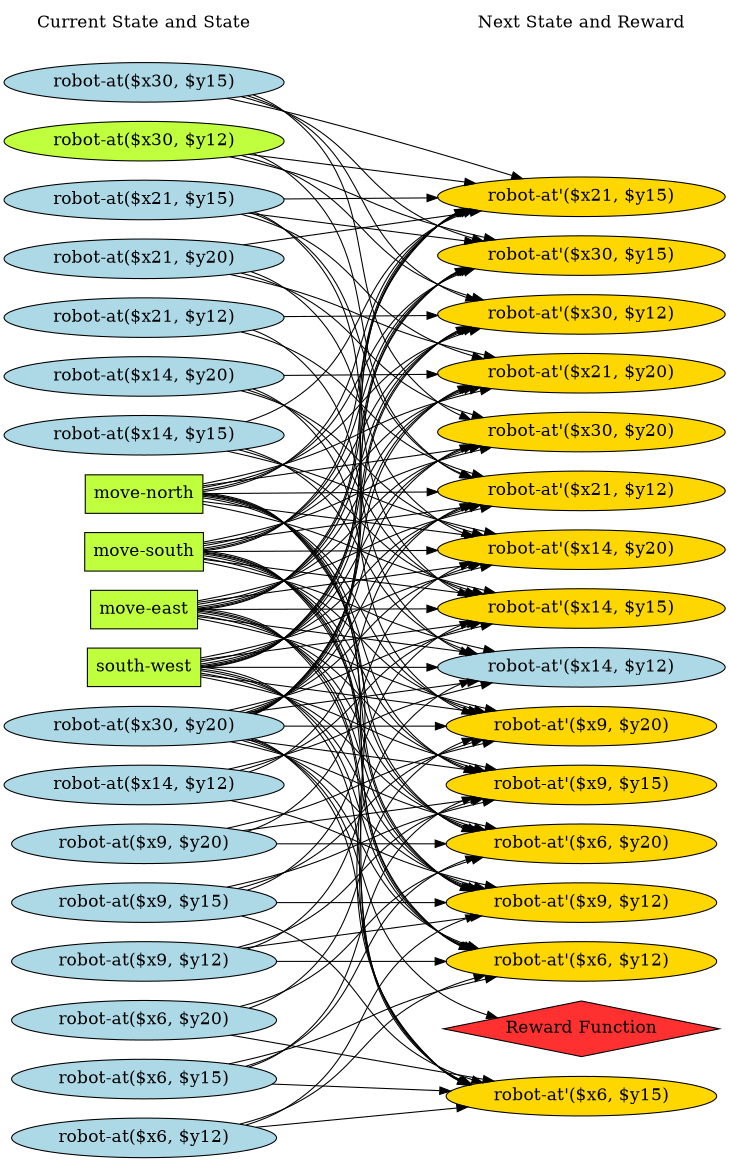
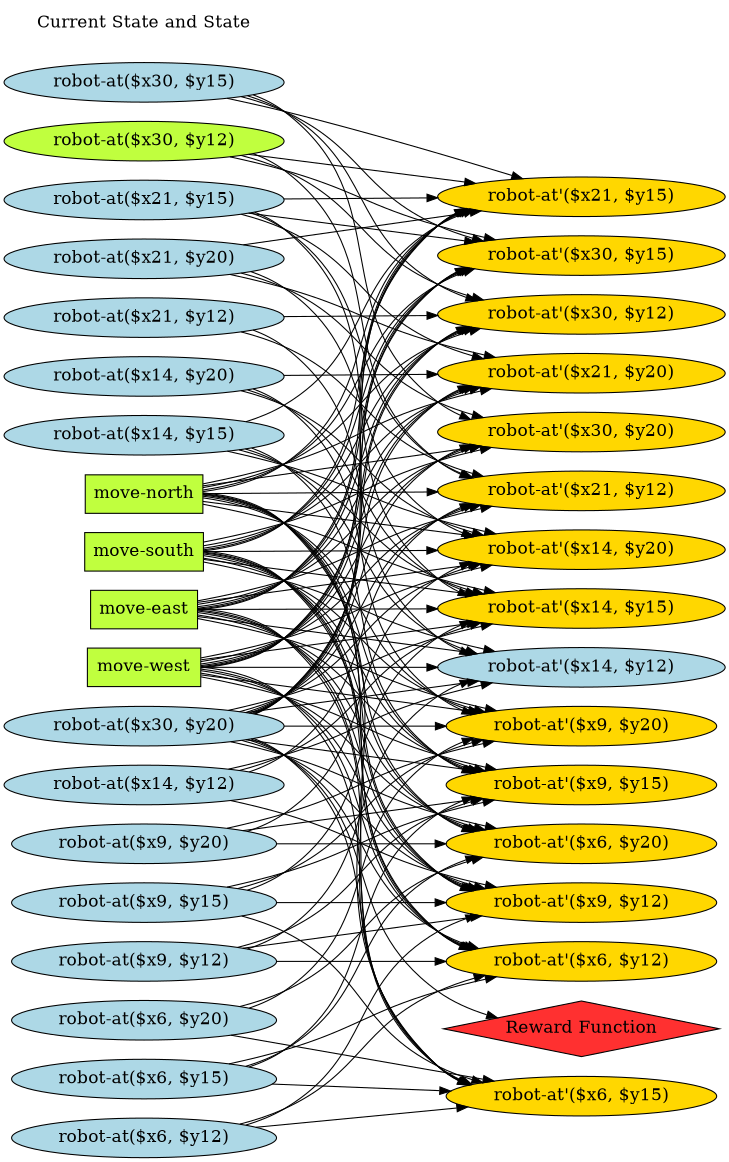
  digraph {
    fontname=Helvetica
    fontsize=16
    rankdir=LR
    ranksep=2.00
    node [color=black fillcolor=lightblue fontsize=16 shape=ellipse style=filled]
    edge [color=black style=solid]
    "robot-at($x14, $y15)" [height=0.51069 width=2.9856]
    "robot-at($x21, $y15)" [height=0.51069 width=2.9856]
    n3 [fillcolor=white height=0.5 label="Current State and State" shape=plaintext style=bold width=2.5139]
    "robot-at($x30, $y15)" [height=0.51069 width=2.9856]
    "move-east" [fillcolor=olivedrab1 height=0.5 shape=box width=1.1389]
    "robot-at($x9, $y15)" [height=0.51069 width=2.8088]
    "move-north" [fillcolor=olivedrab1 height=0.5 shape=box width=1.2778]
-   "move-west" [fillcolor=olivedrab1 height=0.5 shape=box width=1.1944 label="south-west"]
+   "move-west" [fillcolor=olivedrab1 height=0.5 shape=box width=1.1944]
    "robot-at($x6, $y15)" [height=0.51069 width=2.8088]
    "robot-at($x14, $y12)" [height=0.51069 width=2.9856]
    "robot-at($x6, $y20)" [height=0.51069 width=2.8088]
    "robot-at($x30, $y20)" [height=0.51069 width=2.9856]
    "robot-at($x21, $y12)" [height=0.51069 width=2.9856]
    "robot-at($x14, $y20)" [height=0.51069 width=2.9856]
    "robot-at($x30, $y12)" [fillcolor=olivedrab1 height=0.51069 width=2.9856]
    "robot-at($x21, $y20)" [height=0.51069 width=2.9856]
    "move-south" [fillcolor=olivedrab1 height=0.5 shape=box width=1.2917]
    "robot-at($x9, $y20)" [height=0.51069 width=2.8088]
    "robot-at($x9, $y12)" [height=0.51069 width=2.8088]
    "robot-at($x6, $y12)" [height=0.51069 width=2.8088]
    "robot-at'($x14, $y15)" [fillcolor=gold1 height=0.51069 width=3.0445]
    "robot-at'($x6, $y15)" [fillcolor=gold1 height=0.51069 width=2.8677]
    "robot-at'($x9, $y15)" [fillcolor=gold1 height=0.51069 width=2.8677]
-   "Next State and Reward" [fillcolor=white height=0.5 shape=plaintext style=bold width=2.25]
    "Reward Function" [fillcolor=firebrick1 height=0.72222 shape=diamond width=3.5278]
    "robot-at'($x21, $y15)" [fillcolor=gold1 height=0.51069 width=3.0445]
    "robot-at'($x30, $y15)" [fillcolor=gold1 height=0.51069 width=3.0445]
    "robot-at'($x9, $y12)" [fillcolor=gold1 height=0.51069 width=2.8677]
    "robot-at'($x6, $y12)" [fillcolor=gold1 height=0.51069 width=2.8677]
    "robot-at'($x9, $y20)" [fillcolor=gold1 height=0.51069 width=2.8677]
    "robot-at'($x6, $y20)" [fillcolor=gold1 height=0.51069 width=2.8677]
    "robot-at'($x21, $y20)" [fillcolor=gold1 height=0.51069 width=3.0445]
    "robot-at'($x30, $y20)" [fillcolor=gold1 height=0.51069 width=3.0445]
    "robot-at'($x14, $y20)" [fillcolor=gold1 height=0.51069 width=3.0445]
    "robot-at'($x14, $y12)" [height=0.51069 width=3.0445]
    "robot-at'($x30, $y12)" [fillcolor=gold1 height=0.51069 width=3.0445]
    "robot-at'($x21, $y12)" [fillcolor=gold1 height=0.51069 width=3.0445]
    subgraph sub_1 {
      rank=same
      "robot-at($x14, $y15)"
      "robot-at($x21, $y15)"
      n3
      "robot-at($x30, $y15)"
      "move-east"
      "robot-at($x9, $y15)"
      "move-north"
      "move-west"
      "robot-at($x6, $y15)"
      "robot-at($x14, $y12)"
      "robot-at($x6, $y20)"
      "robot-at($x30, $y20)"
      "robot-at($x21, $y12)"
      "robot-at($x14, $y20)"
      "robot-at($x30, $y12)"
      "robot-at($x21, $y20)"
      "move-south"
      "robot-at($x9, $y20)"
      "robot-at($x9, $y12)"
      "robot-at($x6, $y12)"
    }
    subgraph sub_2 {
      rank=same
      "robot-at'($x14, $y15)"
      "robot-at'($x6, $y15)"
      "robot-at'($x9, $y15)"
-     "Next State and Reward"
      "Reward Function"
      "robot-at'($x21, $y15)"
      "robot-at'($x30, $y15)"
      "robot-at'($x9, $y12)"
      "robot-at'($x6, $y12)"
      "robot-at'($x9, $y20)"
      "robot-at'($x6, $y20)"
      "robot-at'($x21, $y20)"
      "robot-at'($x30, $y20)"
      "robot-at'($x14, $y20)"
      "robot-at'($x14, $y12)"
      "robot-at'($x30, $y12)"
      "robot-at'($x21, $y12)"
    }
    "robot-at($x14, $y15)" -> "robot-at'($x14, $y15)"
+   "robot-at($x14, $y15)" -> "robot-at'($x9, $y15)"
    "robot-at($x14, $y15)" -> "robot-at'($x21, $y15)"
    "robot-at($x14, $y15)" -> "robot-at'($x14, $y20)"
    "robot-at($x14, $y15)" -> "robot-at'($x14, $y12)"
    "robot-at($x21, $y15)" -> "robot-at'($x14, $y15)"
    "robot-at($x21, $y15)" -> "robot-at'($x21, $y15)"
    "robot-at($x21, $y15)" -> "robot-at'($x30, $y15)"
    "robot-at($x21, $y15)" -> "robot-at'($x21, $y20)"
    "robot-at($x21, $y15)" -> "robot-at'($x21, $y12)"
-   n3 -> "Next State and Reward" [style=invis]
    "robot-at($x30, $y15)" -> "robot-at'($x21, $y15)"
    "robot-at($x30, $y15)" -> "robot-at'($x30, $y15)"
    "robot-at($x30, $y15)" -> "robot-at'($x30, $y20)"
    "robot-at($x30, $y15)" -> "robot-at'($x30, $y12)"
    "move-east" -> "robot-at'($x14, $y15)"
    "move-east" -> "robot-at'($x6, $y15)"
    "move-east" -> "robot-at'($x9, $y15)"
    "move-east" -> "robot-at'($x21, $y15)"
    "move-east" -> "robot-at'($x30, $y15)"
    "move-east" -> "robot-at'($x9, $y12)"
    "move-east" -> "robot-at'($x6, $y12)"
    "move-east" -> "robot-at'($x9, $y20)"
    "move-east" -> "robot-at'($x6, $y20)"
    "move-east" -> "robot-at'($x21, $y20)"
    "move-east" -> "robot-at'($x30, $y20)"
    "move-east" -> "robot-at'($x14, $y20)"
    "move-east" -> "robot-at'($x14, $y12)"
    "move-east" -> "robot-at'($x30, $y12)"
    "move-east" -> "robot-at'($x21, $y12)"
    "robot-at($x9, $y15)" -> "robot-at'($x14, $y15)"
    "robot-at($x9, $y15)" -> "robot-at'($x6, $y15)"
    "robot-at($x9, $y15)" -> "robot-at'($x9, $y15)"
    "robot-at($x9, $y15)" -> "robot-at'($x9, $y12)"
    "robot-at($x9, $y15)" -> "robot-at'($x9, $y20)"
    "move-north" -> "robot-at'($x14, $y15)"
    "move-north" -> "robot-at'($x6, $y15)"
    "move-north" -> "robot-at'($x9, $y15)"
    "move-north" -> "robot-at'($x21, $y15)"
    "move-north" -> "robot-at'($x30, $y15)"
    "move-north" -> "robot-at'($x9, $y12)"
    "move-north" -> "robot-at'($x6, $y12)"
    "move-north" -> "robot-at'($x9, $y20)"
    "move-north" -> "robot-at'($x6, $y20)"
    "move-north" -> "robot-at'($x21, $y20)"
    "move-north" -> "robot-at'($x30, $y20)"
    "move-north" -> "robot-at'($x14, $y20)"
    "move-north" -> "robot-at'($x30, $y12)"
    "move-north" -> "robot-at'($x21, $y12)"
    "move-west" -> "robot-at'($x14, $y15)"
    "move-west" -> "robot-at'($x6, $y15)"
    "move-west" -> "robot-at'($x9, $y15)"
    "move-west" -> "robot-at'($x21, $y15)"
    "move-west" -> "robot-at'($x30, $y15)"
    "move-west" -> "robot-at'($x9, $y12)"
    "move-west" -> "robot-at'($x6, $y12)"
    "move-west" -> "robot-at'($x9, $y20)"
    "move-west" -> "robot-at'($x6, $y20)"
    "move-west" -> "robot-at'($x21, $y20)"
    "move-west" -> "robot-at'($x30, $y20)"
    "move-west" -> "robot-at'($x14, $y20)"
    "move-west" -> "robot-at'($x14, $y12)"
    "move-west" -> "robot-at'($x30, $y12)"
    "move-west" -> "robot-at'($x21, $y12)"
    "robot-at($x6, $y15)" -> "robot-at'($x6, $y15)"
    "robot-at($x6, $y15)" -> "robot-at'($x9, $y15)"
    "robot-at($x6, $y15)" -> "robot-at'($x6, $y12)"
    "robot-at($x6, $y15)" -> "robot-at'($x6, $y20)"
    "robot-at($x14, $y12)" -> "robot-at'($x14, $y15)"
    "robot-at($x14, $y12)" -> "robot-at'($x9, $y12)"
    "robot-at($x14, $y12)" -> "robot-at'($x14, $y12)"
    "robot-at($x14, $y12)" -> "robot-at'($x21, $y12)"
    "robot-at($x6, $y20)" -> "robot-at'($x6, $y15)"
    "robot-at($x6, $y20)" -> "robot-at'($x9, $y20)"
    "robot-at($x6, $y20)" -> "robot-at'($x6, $y20)"
    "robot-at($x30, $y20)" -> "robot-at'($x14, $y15)"
    "robot-at($x30, $y20)" -> "robot-at'($x6, $y15)"
    "robot-at($x30, $y20)" -> "robot-at'($x9, $y15)"
    "robot-at($x30, $y20)" -> "Reward Function" [color="" style=""]
    "robot-at($x30, $y20)" -> "robot-at'($x21, $y15)"
    "robot-at($x30, $y20)" -> "robot-at'($x30, $y15)"
    "robot-at($x30, $y20)" -> "robot-at'($x9, $y12)"
    "robot-at($x30, $y20)" -> "robot-at'($x6, $y12)"
    "robot-at($x30, $y20)" -> "robot-at'($x9, $y20)"
    "robot-at($x30, $y20)" -> "robot-at'($x6, $y20)"
    "robot-at($x30, $y20)" -> "robot-at'($x21, $y20)"
    "robot-at($x30, $y20)" -> "robot-at'($x30, $y20)"
    "robot-at($x30, $y20)" -> "robot-at'($x14, $y20)"
    "robot-at($x30, $y20)" -> "robot-at'($x14, $y12)"
    "robot-at($x30, $y20)" -> "robot-at'($x30, $y12)"
    "robot-at($x30, $y20)" -> "robot-at'($x21, $y12)"
    "robot-at($x21, $y12)" -> "robot-at'($x14, $y12)"
    "robot-at($x21, $y12)" -> "robot-at'($x30, $y12)"
    "robot-at($x21, $y12)" -> "robot-at'($x21, $y12)"
    "robot-at($x14, $y20)" -> "robot-at'($x14, $y15)"
    "robot-at($x14, $y20)" -> "robot-at'($x9, $y20)"
    "robot-at($x14, $y20)" -> "robot-at'($x21, $y20)"
    "robot-at($x14, $y20)" -> "robot-at'($x14, $y20)"
    "robot-at($x30, $y12)" -> "robot-at'($x21, $y15)"
    "robot-at($x30, $y12)" -> "robot-at'($x30, $y15)"
    "robot-at($x30, $y12)" -> "robot-at'($x30, $y12)"
    "robot-at($x30, $y12)" -> "robot-at'($x21, $y12)"
    "robot-at($x21, $y20)" -> "robot-at'($x21, $y15)"
    "robot-at($x21, $y20)" -> "robot-at'($x21, $y20)"
    "robot-at($x21, $y20)" -> "robot-at'($x30, $y20)"
    "robot-at($x21, $y20)" -> "robot-at'($x14, $y20)"
    "move-south" -> "robot-at'($x14, $y15)"
    "move-south" -> "robot-at'($x6, $y15)"
    "move-south" -> "robot-at'($x9, $y15)"
    "move-south" -> "robot-at'($x21, $y15)"
    "move-south" -> "robot-at'($x30, $y15)"
    "move-south" -> "robot-at'($x9, $y12)"
    "move-south" -> "robot-at'($x6, $y12)"
    "move-south" -> "robot-at'($x9, $y20)"
    "move-south" -> "robot-at'($x6, $y20)"
    "move-south" -> "robot-at'($x21, $y20)"
    "move-south" -> "robot-at'($x30, $y20)"
    "move-south" -> "robot-at'($x14, $y20)"
    "move-south" -> "robot-at'($x14, $y12)"
    "move-south" -> "robot-at'($x30, $y12)"
-   "move-south" -> "robot-at'($x21, $y12)"
    "robot-at($x9, $y20)" -> "robot-at'($x9, $y15)"
    "robot-at($x9, $y20)" -> "robot-at'($x9, $y20)"
    "robot-at($x9, $y20)" -> "robot-at'($x6, $y20)"
    "robot-at($x9, $y20)" -> "robot-at'($x14, $y20)"
    "robot-at($x9, $y12)" -> "robot-at'($x9, $y15)"
    "robot-at($x9, $y12)" -> "robot-at'($x9, $y12)"
    "robot-at($x9, $y12)" -> "robot-at'($x6, $y12)"
    "robot-at($x9, $y12)" -> "robot-at'($x14, $y12)"
    "robot-at($x6, $y12)" -> "robot-at'($x6, $y15)"
    "robot-at($x6, $y12)" -> "robot-at'($x9, $y12)"
    "robot-at($x6, $y12)" -> "robot-at'($x6, $y12)"
  }
